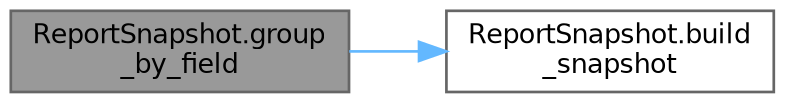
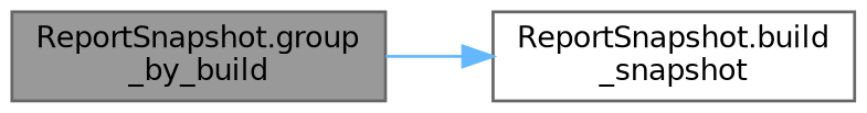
  digraph {
    rankdir=LR
    node [fontname=Helvetica fontsize=10 shape=box style=filled]
-   n1 [color=gray40 fillcolor=grey60 fontcolor=black height=0.2 label="ReportSnapshot.group\l_by_field" width=0.4]
+   n1 [color=gray40 fillcolor=grey60 fontcolor=black height=0.2 label="ReportSnapshot.group\l_by_build" width=0.4]
    n2 [color=grey40 fillcolor=white height=0.2 label="ReportSnapshot.build\l_snapshot" width=0.4]
    n1 -> n2 [color=steelblue1 fontname=Helvetica fontsize=10 labelfontname=Helvetica labelfontsize=10 style=solid]
  }
